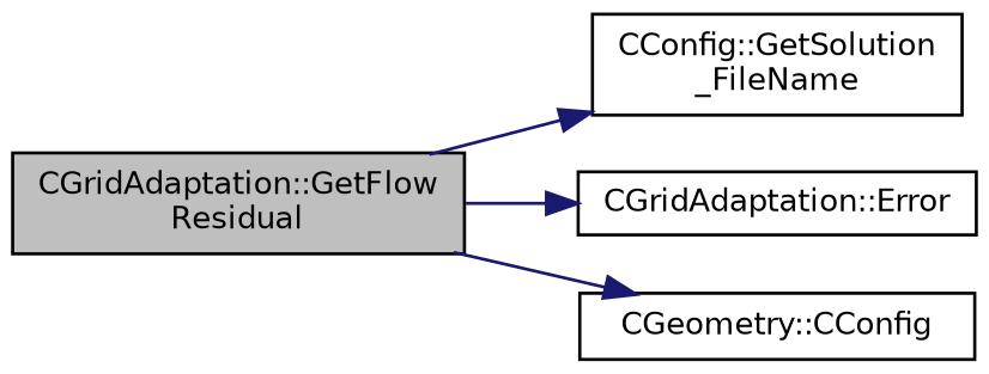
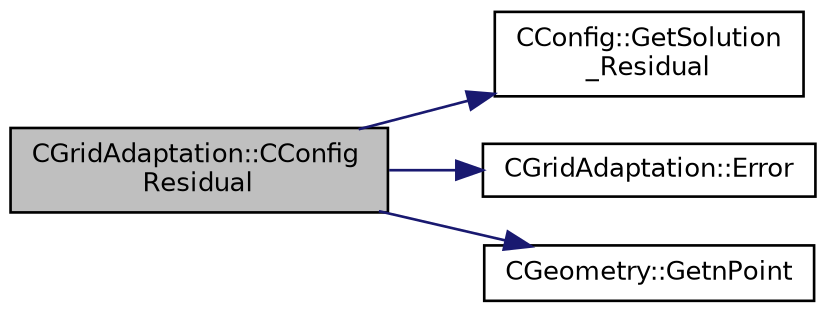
  digraph {
    rankdir=LR
    node [color=black fillcolor=white fontname=Helvetica fontsize=10 shape=record style=filled]
    edge [color=midnightblue fontname=Helvetica fontsize=10 labelfontname=Helvetica labelfontsize=10 style=solid]
-   n1 [fillcolor=grey75 fontcolor=black height=0.2 label="CGridAdaptation::GetFlow\lResidual" width=0.4]
-   n2 [height=0.2 label="CConfig::GetSolution\l_FileName" width=0.4]
+   n1 [fillcolor=grey75 fontcolor=black height=0.2 label="CGridAdaptation::CConfig\lResidual" width=0.4]
+   n2 [height=0.2 label="CConfig::GetSolution\l_Residual" width=0.4]
    n3 [height=0.2 label="CGridAdaptation::Error" width=0.4]
-   n4 [height=0.2 label="CGeometry::CConfig" width=0.4]
+   n4 [height=0.2 label="CGeometry::GetnPoint" width=0.4]
    n1 -> n2
    n1 -> n3
    n1 -> n4
  }
